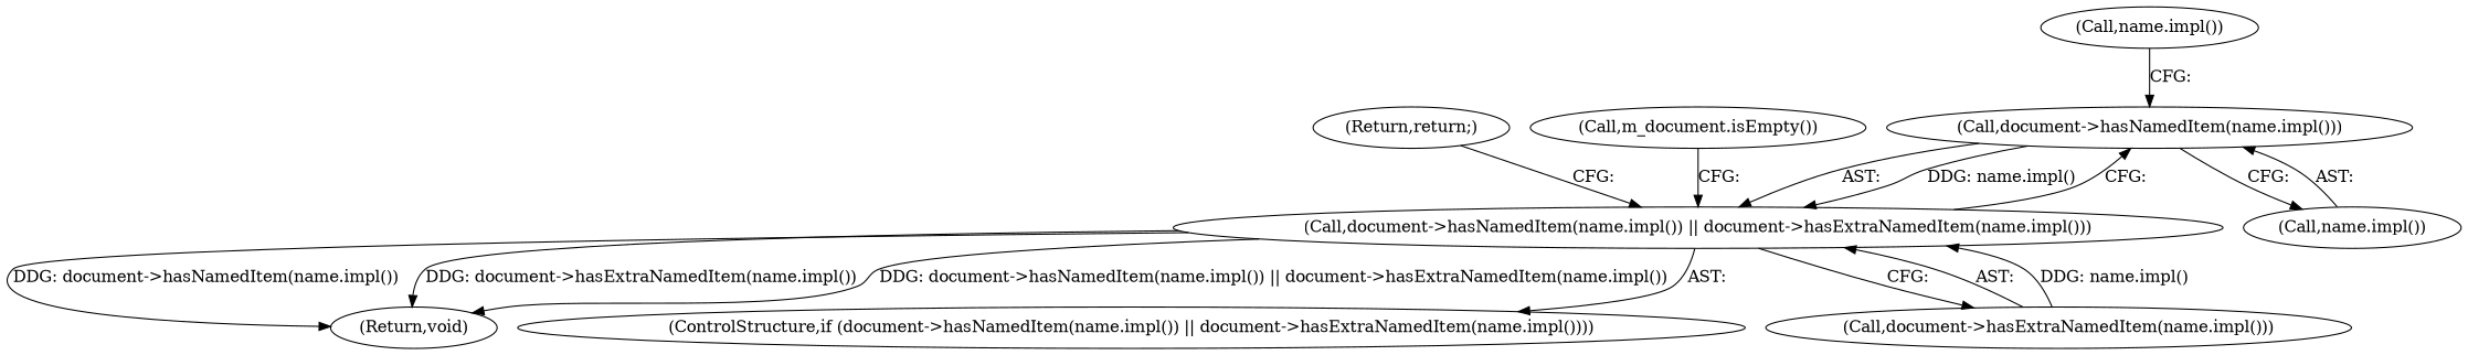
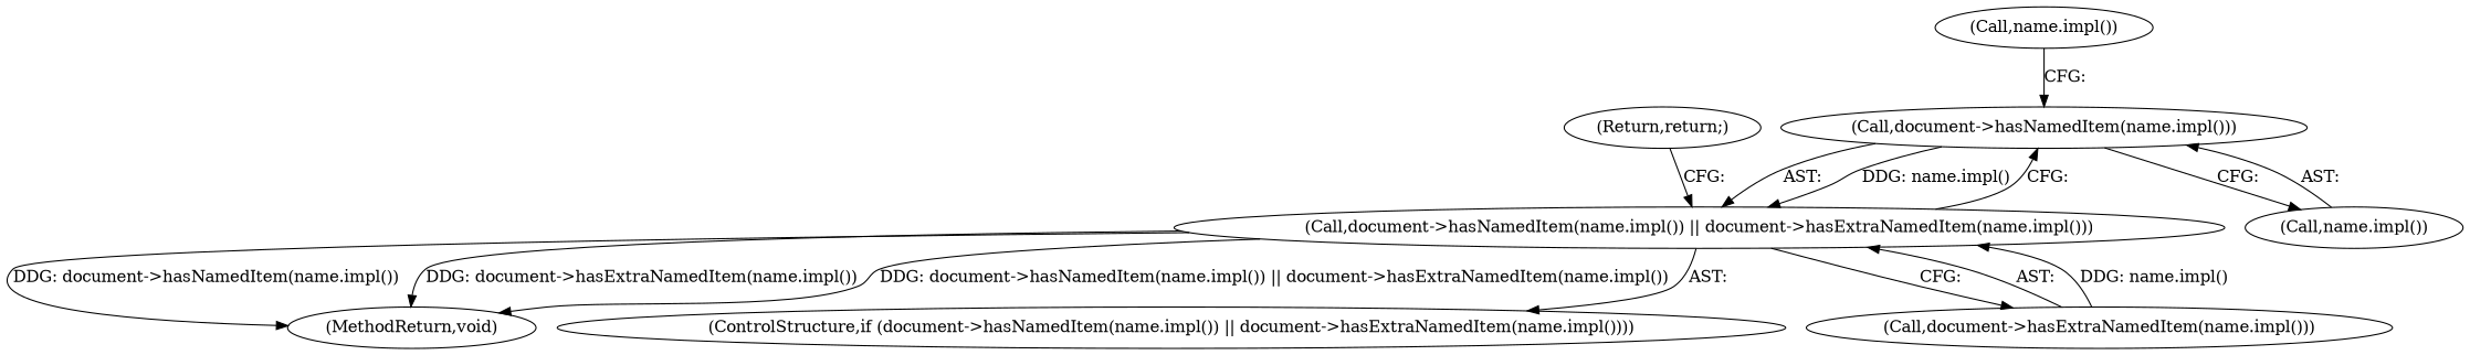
  digraph {
    n1 [label="(Call,document->hasNamedItem(name.impl()))"]
    n2 [label="(Call,document->hasNamedItem(name.impl()) || document->hasExtraNamedItem(name.impl()))"]
    n3 [label="(Call,name.impl())"]
-   n4 [label="(Return,void)"]
+   n4 [label="(MethodReturn,void)"]
    n5 [label="(ControlStructure,if (document->hasNamedItem(name.impl()) || document->hasExtraNamedItem(name.impl())))"]
    n6 [label="(Call,document->hasExtraNamedItem(name.impl()))"]
    n7 [label="(Return,return;)"]
    n8 [label="(Call,name.impl())"]
-   n9 [label="(Call,m_document.isEmpty())"]
    n1 -> n2 [label="AST: "]
    n1 -> n2 [label="DDG: name.impl()"]
    n1 -> n3 [label="CFG: "]
    n2 -> n1 [label="CFG: "]
    n2 -> n4 [label="DDG: document->hasNamedItem(name.impl())"]
    n2 -> n4 [label="DDG: document->hasExtraNamedItem(name.impl())"]
    n2 -> n4 [label="DDG: document->hasNamedItem(name.impl()) || document->hasExtraNamedItem(name.impl())"]
    n2 -> n5 [label="AST: "]
    n2 -> n6 [label="CFG: "]
    n3 -> n1 [label="AST: "]
    n6 -> n2 [label="AST: "]
    n6 -> n2 [label="DDG: name.impl()"]
    n7 -> n2 [label="CFG: "]
    n8 -> n1 [label="CFG: "]
-   n9 -> n2 [label="CFG: "]
  }
